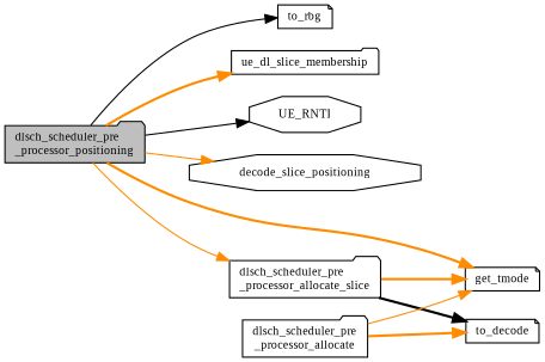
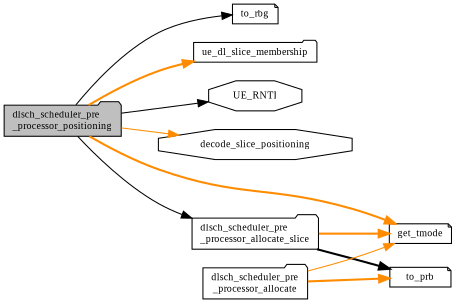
  digraph {
    fontname="Liberation Serif"
    rankdir=LR
    node [color=black fillcolor=white fontname="Liberation Serif" fontsize=10 shape=folder style=filled]
    edge [color=darkorange fontname="Liberation Serif" fontsize=10 labelfontname=Helvetica labelfontsize=10 style=solid]
    n1 [fillcolor=grey75 fontcolor=black height=0.2 label="dlsch_scheduler_pre\l_processor_positioning" width=0.4]
    n2 [height=0.2 label=decode_slice_positioning shape=octagon width=0.4]
    n3 [height=0.2 label=get_tmode shape=note width=0.4]
    n4 [height=0.2 label="dlsch_scheduler_pre\l_processor_allocate_slice" width=0.4]
    n5 [height=0.2 label=to_rbg shape=note width=0.4]
    n6 [height=0.2 label=ue_dl_slice_membership width=0.4]
    n7 [height=0.2 label=UE_RNTI shape=octagon width=0.4]
    n8 [height=0.2 label="dlsch_scheduler_pre\l_processor_allocate" width=0.4]
-   n9 [height=0.2 label=to_decode shape=note width=0.4]
+   n9 [height=0.2 label=to_prb shape=note width=0.4]
    n1 -> n2
    n1 -> n3 [style=bold]
-   n1 -> n4
+   n1 -> n4 [color=black]
    n1 -> n5 [color=black]
    n1 -> n6 [style=bold]
    n1 -> n7 [color=black]
    n4 -> n3 [style=bold]
    n4 -> n9 [color=black style=bold]
    n8 -> n3
    n8 -> n9 [style=bold]
  }
